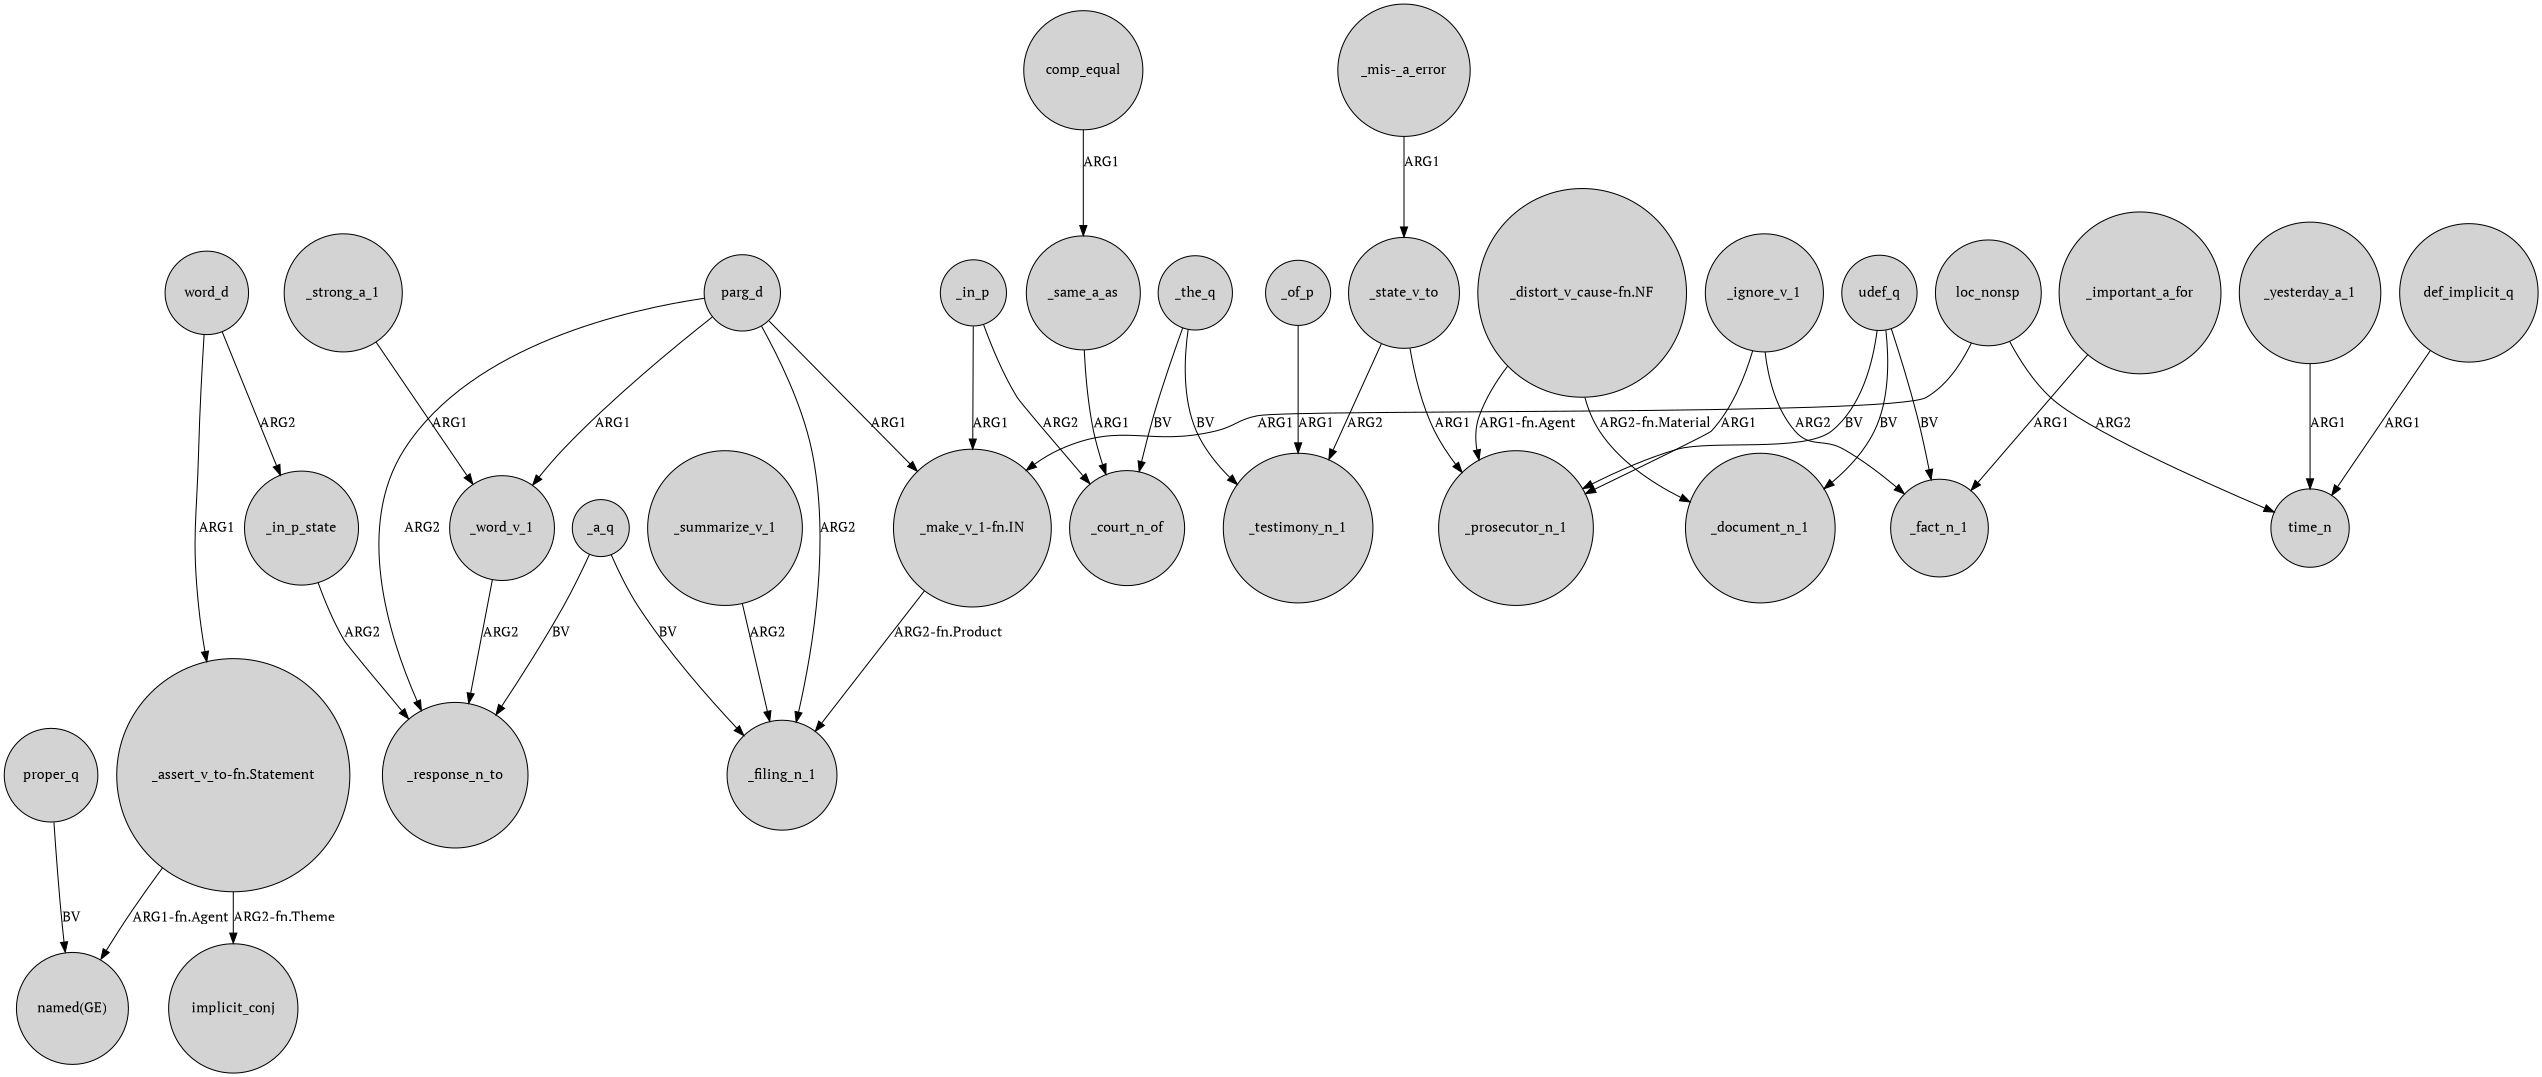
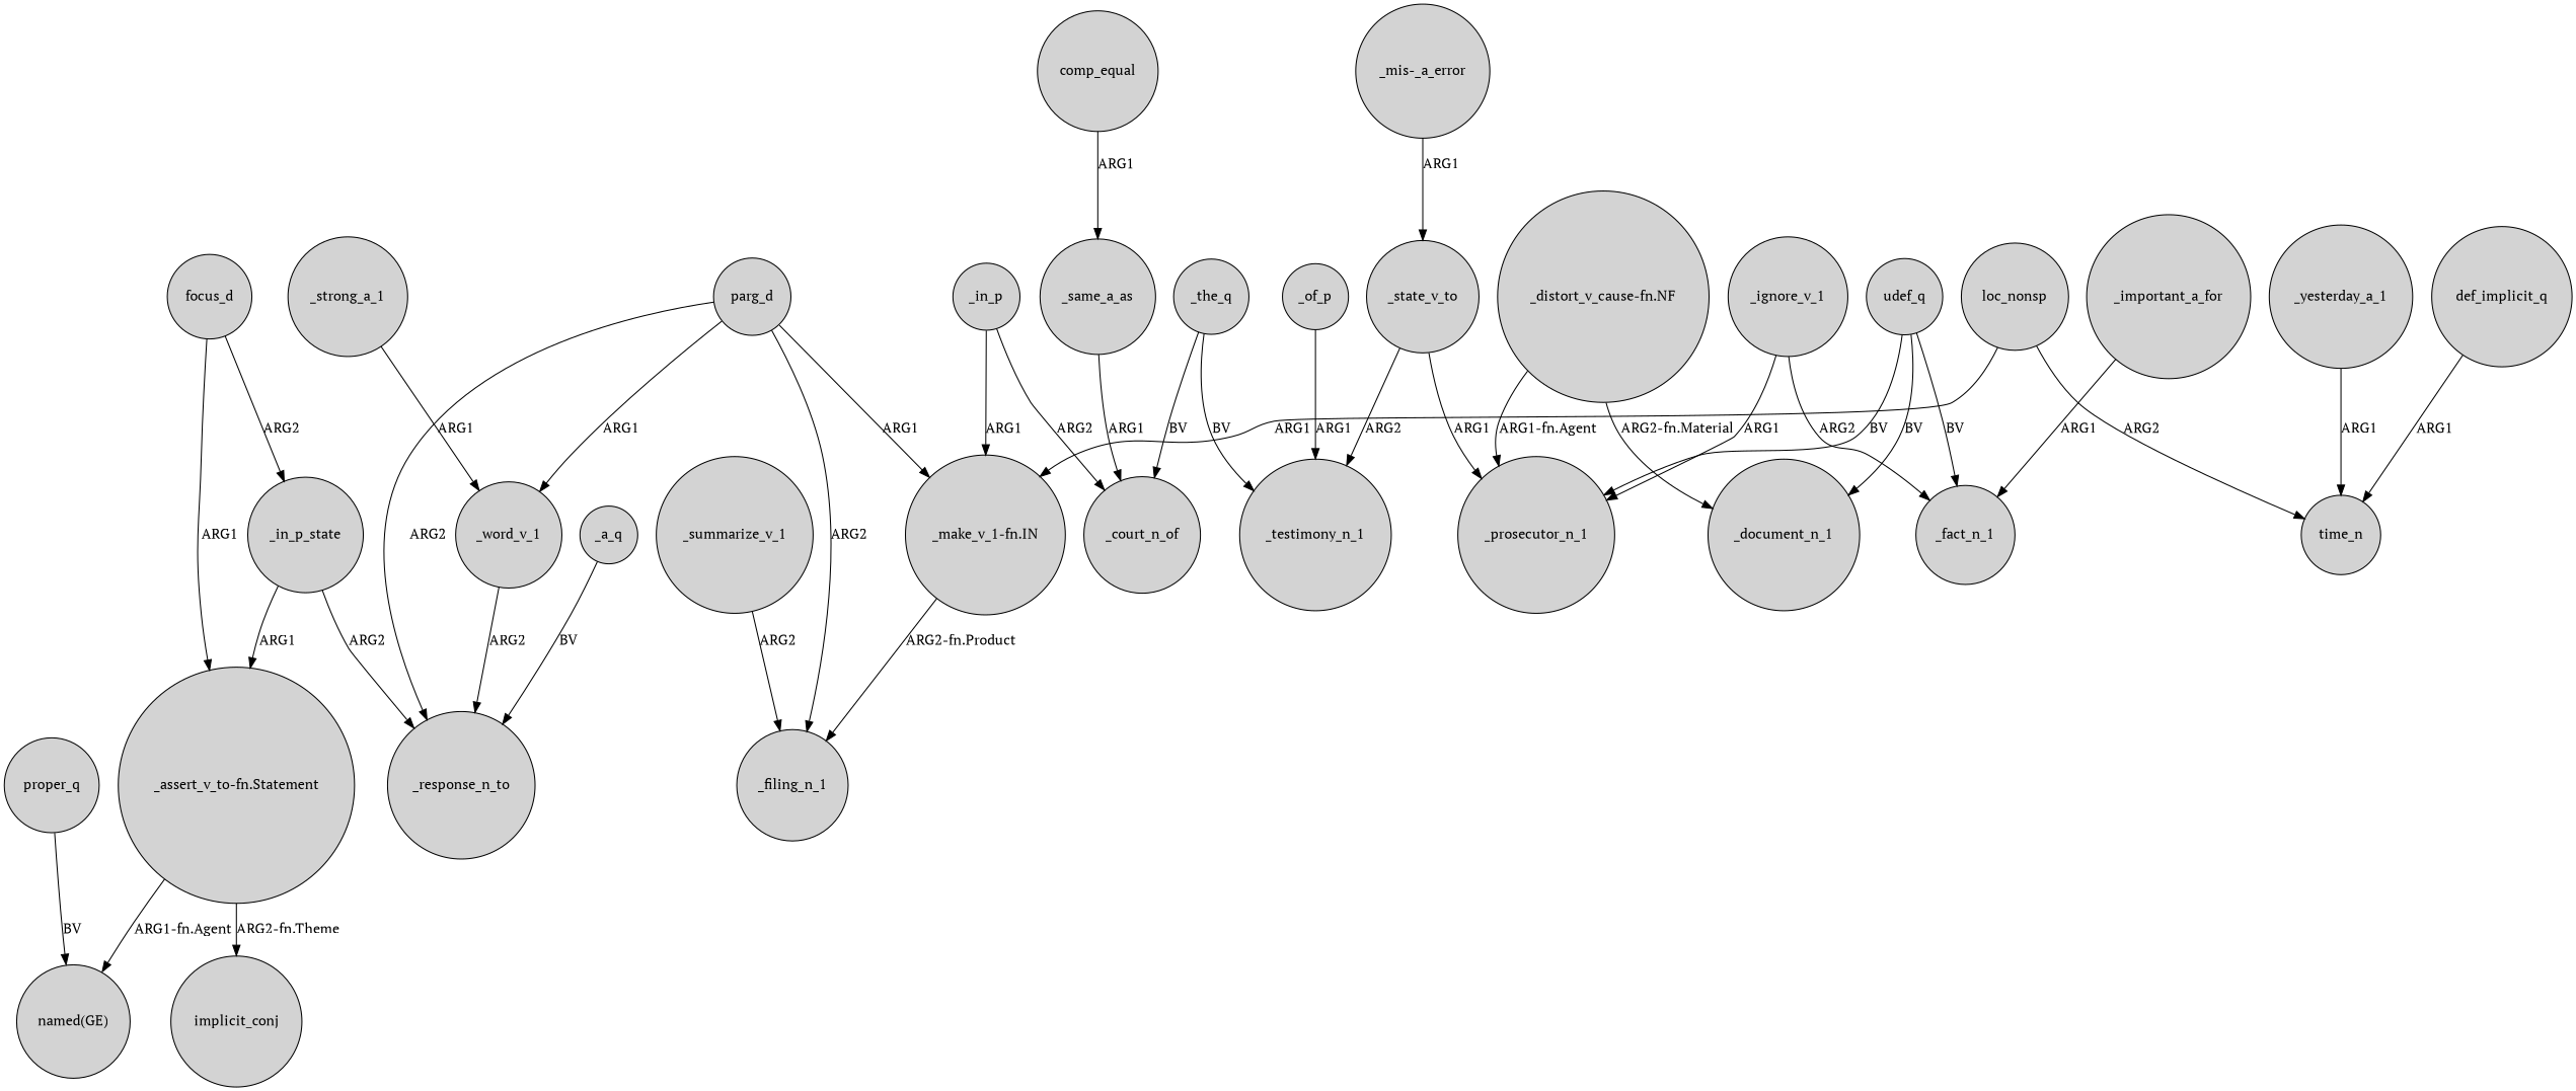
  digraph {
    fontname="PT Serif"
    node [fontname="PT Serif" shape=circle style=filled]
    edge [fontname="PT Serif"]
    "_assert_v_to-fn.Statement"
    "named(GE)"
    implicit_conj
    _summarize_v_1
    _filing_n_1
    _yesterday_a_1
    time_n
    "_mis-_a_error"
    _state_v_to
    _prosecutor_n_1
    _testimony_n_1
    _in_p_state
    _response_n_to
    _of_p
    "_distort_v_cause-fn.NF"
    _document_n_1
    _in_p
    "_make_v_1-fn.IN"
    _court_n_of
    proper_q
    _ignore_v_1
    _fact_n_1
-   focus_d [label=word_d]
+   focus_d
    _the_q
    _word_v_1
    udef_q
    loc_nonsp
    comp_equal
    _same_a_as
    _a_q
    parg_d
    _strong_a_1
    _important_a_for
    def_implicit_q
    "_assert_v_to-fn.Statement" -> "named(GE)" [label="ARG1-fn.Agent"]
    "_assert_v_to-fn.Statement" -> implicit_conj [label="ARG2-fn.Theme"]
    _summarize_v_1 -> _filing_n_1 [label=ARG2]
    _yesterday_a_1 -> time_n [label=ARG1]
    "_mis-_a_error" -> _state_v_to [label=ARG1]
    _state_v_to -> _prosecutor_n_1 [label=ARG1]
    _state_v_to -> _testimony_n_1 [label=ARG2]
+   _in_p_state -> "_assert_v_to-fn.Statement" [label=ARG1]
    _in_p_state -> _response_n_to [label=ARG2]
    _of_p -> _testimony_n_1 [label=ARG1]
    "_distort_v_cause-fn.NF" -> _prosecutor_n_1 [label="ARG1-fn.Agent"]
    "_distort_v_cause-fn.NF" -> _document_n_1 [label="ARG2-fn.Material"]
    _in_p -> "_make_v_1-fn.IN" [label=ARG1]
    _in_p -> _court_n_of [label=ARG2]
    "_make_v_1-fn.IN" -> _filing_n_1 [label="ARG2-fn.Product"]
    proper_q -> "named(GE)" [label=BV]
    _ignore_v_1 -> _prosecutor_n_1 [label=ARG1]
    _ignore_v_1 -> _fact_n_1 [label=ARG2]
    focus_d -> "_assert_v_to-fn.Statement" [label=ARG1]
    focus_d -> _in_p_state [label=ARG2]
    _the_q -> _testimony_n_1 [label=BV]
    _the_q -> _court_n_of [label=BV]
    _word_v_1 -> _response_n_to [label=ARG2]
    udef_q -> _prosecutor_n_1 [label=BV]
    udef_q -> _document_n_1 [label=BV]
    udef_q -> _fact_n_1 [label=BV]
    loc_nonsp -> time_n [label=ARG2]
    loc_nonsp -> "_make_v_1-fn.IN" [label=ARG1]
    comp_equal -> _same_a_as [label=ARG1]
    _same_a_as -> _court_n_of [label=ARG1]
-   _a_q -> _filing_n_1 [label=BV]
    _a_q -> _response_n_to [label=BV]
    parg_d -> _filing_n_1 [label=ARG2]
    parg_d -> _response_n_to [label=ARG2]
    parg_d -> "_make_v_1-fn.IN" [label=ARG1]
    parg_d -> _word_v_1 [label=ARG1]
    _strong_a_1 -> _word_v_1 [label=ARG1]
    _important_a_for -> _fact_n_1 [label=ARG1]
    def_implicit_q -> time_n [label=ARG1]
  }
